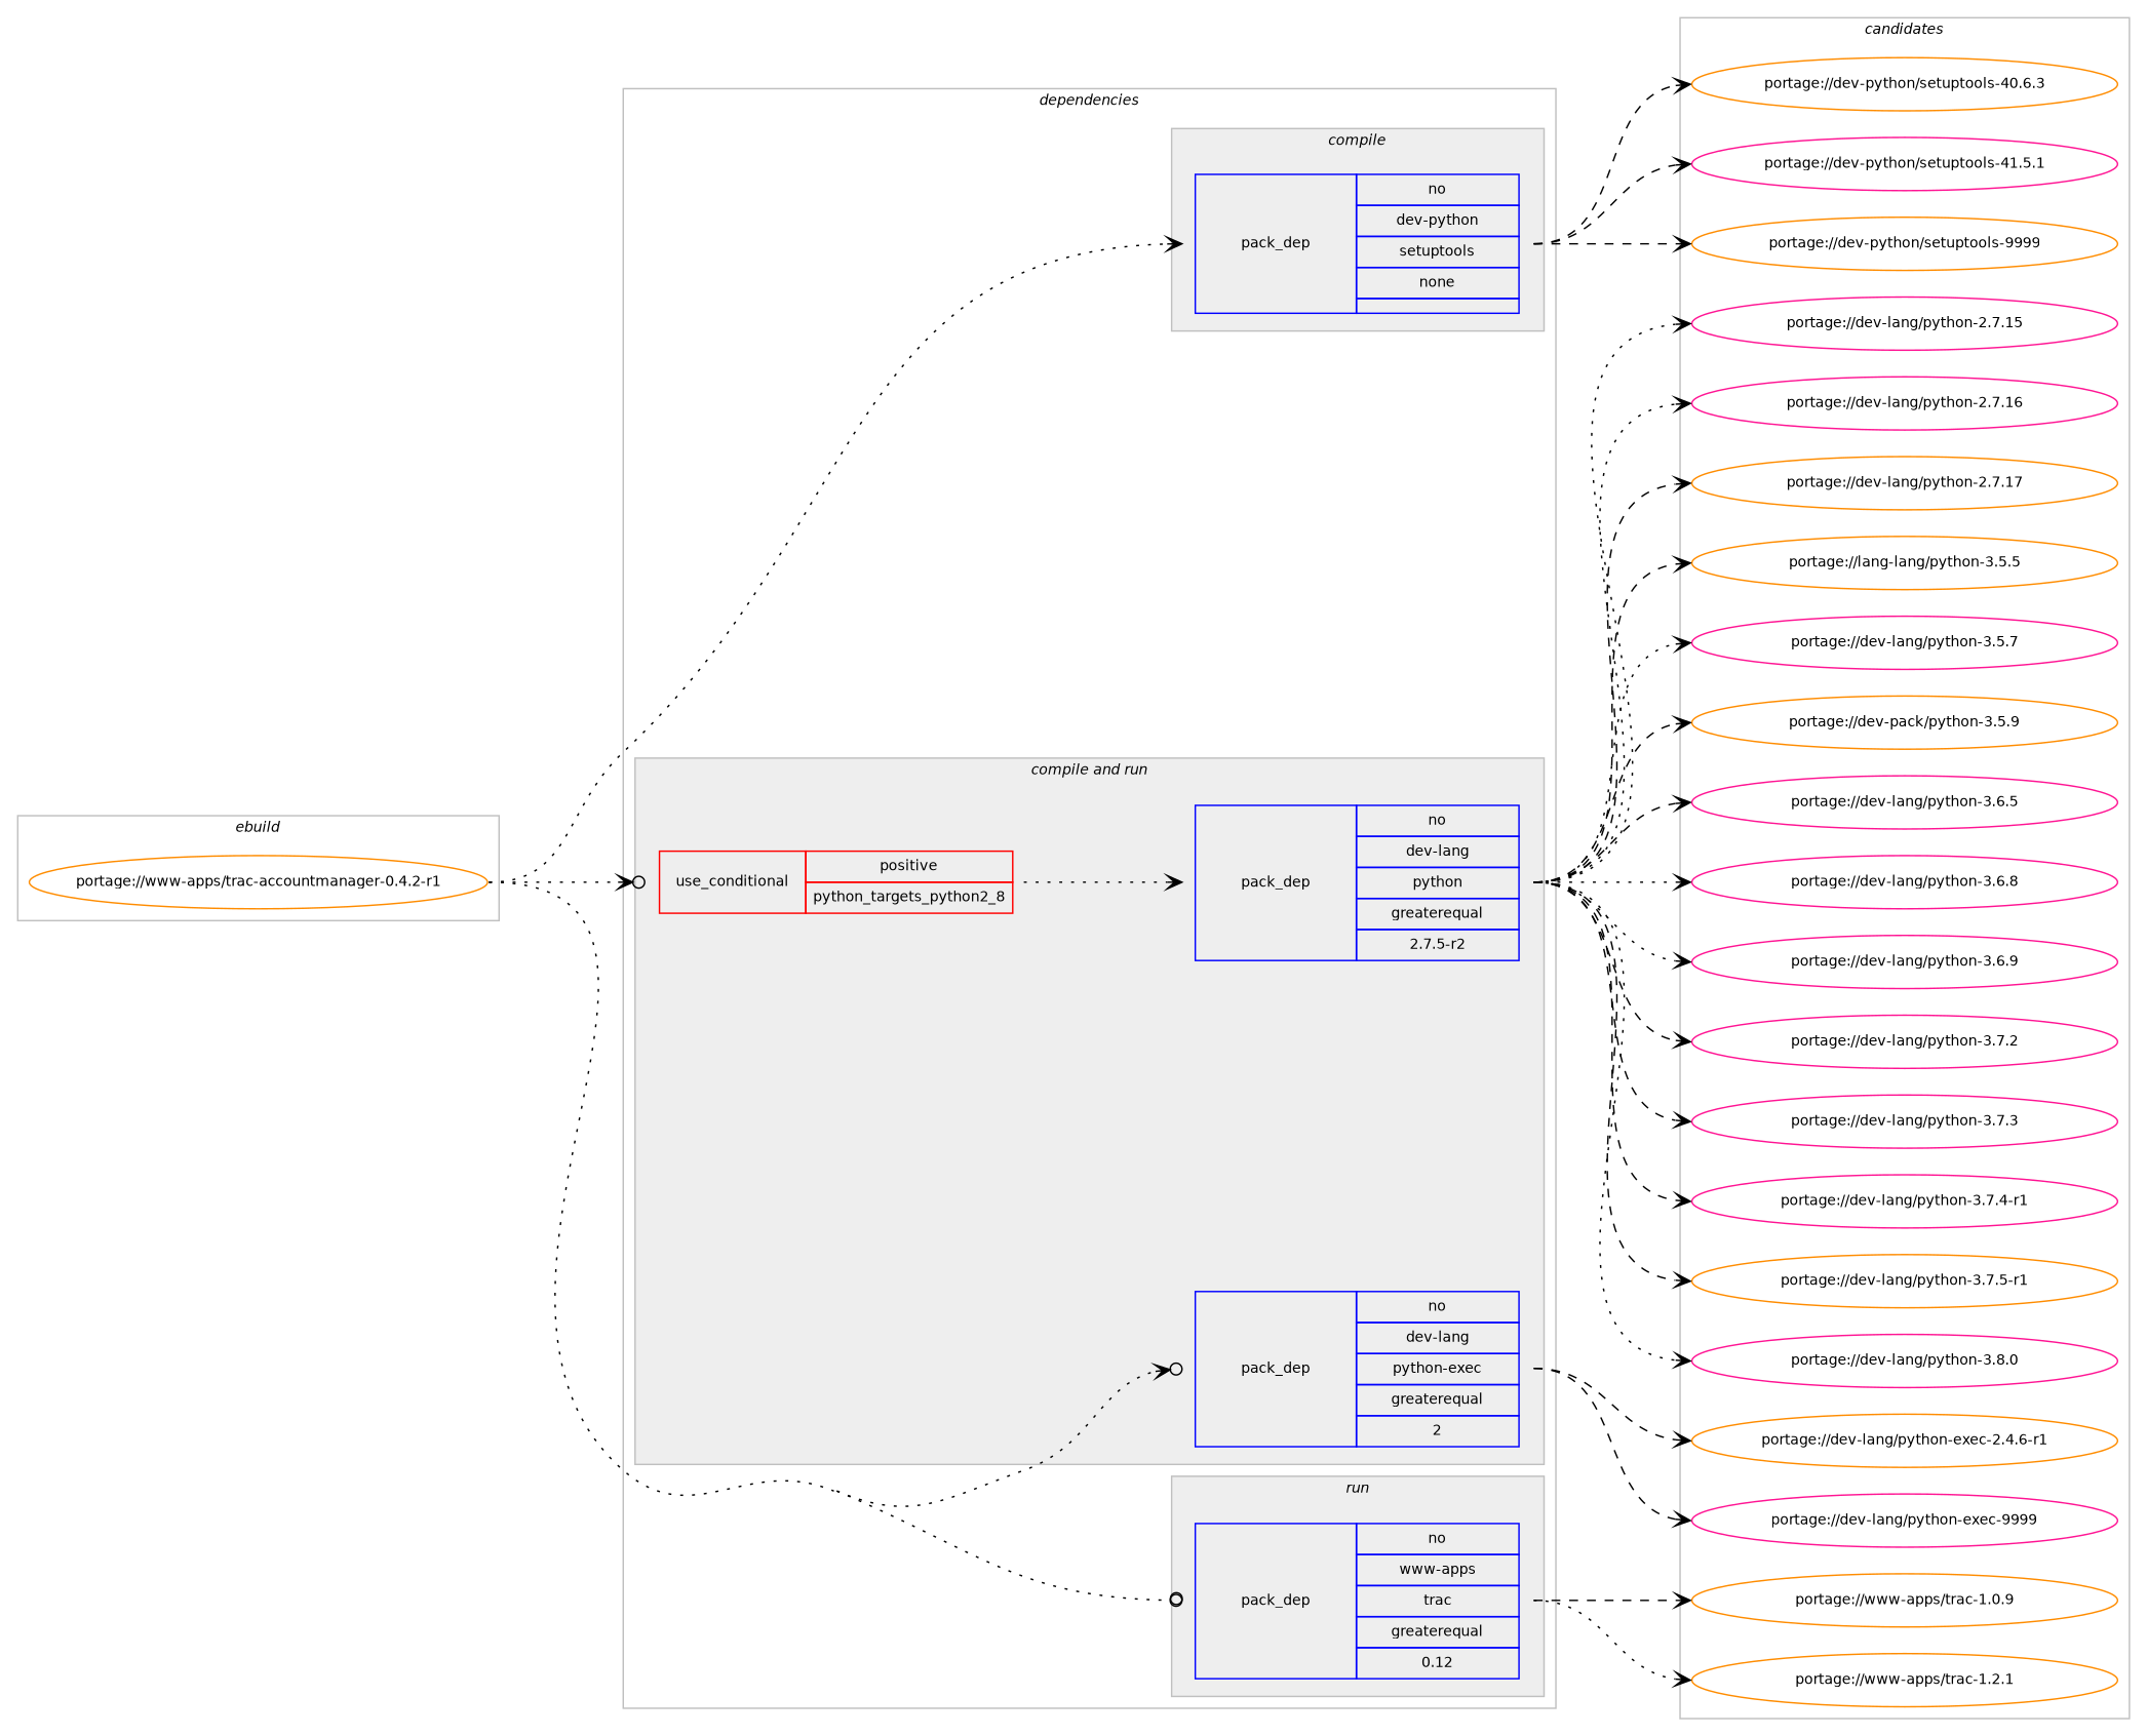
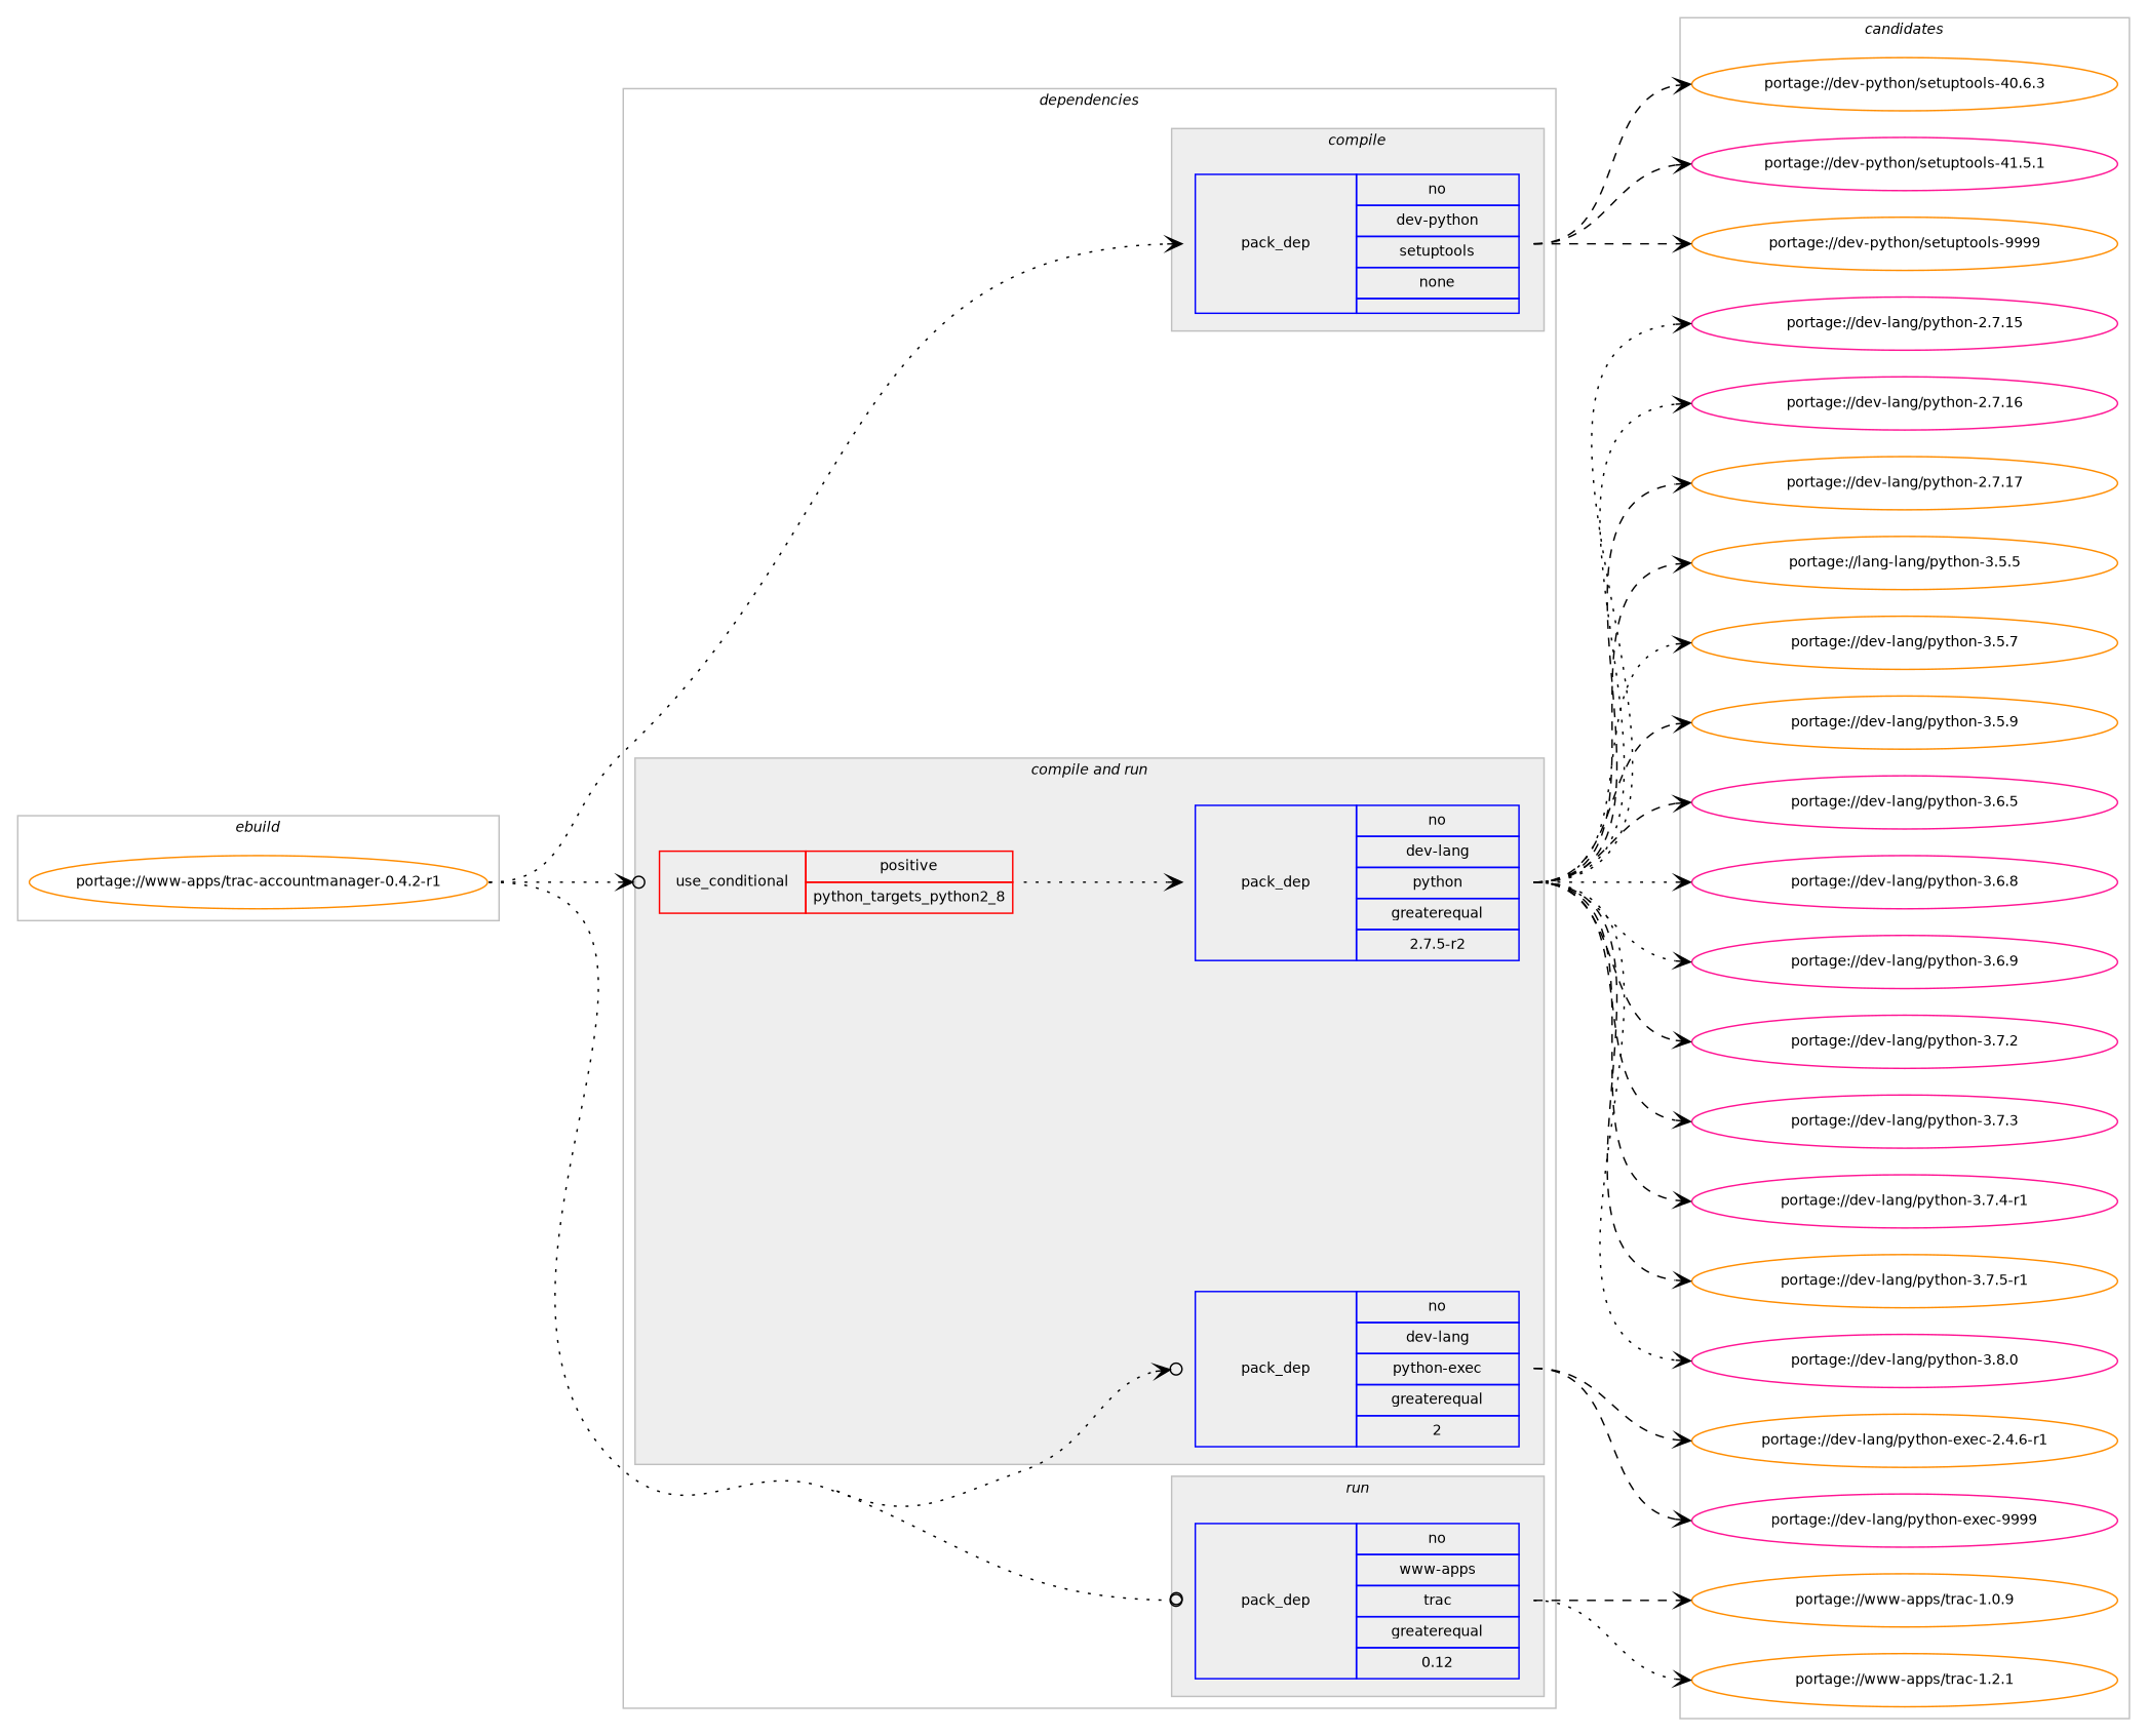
  digraph {
    compound=true
    concentrate=true
    fontname=Helvetica
    fontsize=10
    newrank=true
    rankdir=LR
    ranksep=1.5
    node [color=darkorange fontname=Helvetica fontsize=10]
    edge [arrowhead=vee headport=w style=dashed tailport=e weight=100]
    n1 [label="portage://www-apps/trac-accountmanager-0.4.2-r1" width=4]
    n2 [color=blue label=<<TABLE BORDER="0" CELLBORDER="1" CELLSPACING="0" CELLPADDING="4" WIDTH="220"><TR><TD ROWSPAN="6" CELLPADDING="30">pack_dep</TD></TR><TR><TD WIDTH="110">no</TD></TR><TR><TD>dev-python</TD></TR><TR><TD>setuptools</TD></TR><TR><TD>none</TD></TR><TR><TD></TD></TR></TABLE>> shape=none]
    n3 [color=blue label=<<TABLE BORDER="0" CELLBORDER="1" CELLSPACING="0" CELLPADDING="4" WIDTH="220"><TR><TD ROWSPAN="6" CELLPADDING="30">pack_dep</TD></TR><TR><TD WIDTH="110">no</TD></TR><TR><TD>dev-lang</TD></TR><TR><TD>python</TD></TR><TR><TD>greaterequal</TD></TR><TR><TD>2.7.5-r2</TD></TR></TABLE>> shape=none]
    n4 [color=red label=<<TABLE BORDER="0" CELLBORDER="1" CELLSPACING="0" CELLPADDING="4"><TR><TD ROWSPAN="3" CELLPADDING="10">use_conditional</TD></TR><TR><TD>positive</TD></TR><TR><TD>python_targets_python2_8</TD></TR></TABLE>> shape=none]
    n5 [color=blue label=<<TABLE BORDER="0" CELLBORDER="1" CELLSPACING="0" CELLPADDING="4" WIDTH="220"><TR><TD ROWSPAN="6" CELLPADDING="30">pack_dep</TD></TR><TR><TD WIDTH="110">no</TD></TR><TR><TD>dev-lang</TD></TR><TR><TD>python-exec</TD></TR><TR><TD>greaterequal</TD></TR><TR><TD>2</TD></TR></TABLE>> shape=none]
    n6 [color=blue label=<<TABLE BORDER="0" CELLBORDER="1" CELLSPACING="0" CELLPADDING="4" WIDTH="220"><TR><TD ROWSPAN="6" CELLPADDING="30">pack_dep</TD></TR><TR><TD WIDTH="110">no</TD></TR><TR><TD>www-apps</TD></TR><TR><TD>trac</TD></TR><TR><TD>greaterequal</TD></TR><TR><TD>0.12</TD></TR></TABLE>> shape=none]
    n7 [label="portage://dev-python/setuptools-40.6.3" width=4]
    n8 [color=deeppink label="portage://dev-python/setuptools-41.5.1" width=4]
    n9 [label="portage://dev-python/setuptools-9999" width=4]
    n10 [color=deeppink label="portage://dev-lang/python-2.7.15" width=4]
    n11 [color=deeppink label="portage://dev-lang/python-2.7.16" width=4]
    n12 [label="portage://dev-lang/python-2.7.17" width=4]
    n13 [label="portage://lang-lang/python-3.5.5" width=4]
-   n14 [color=deeppink label="portage://dev-lang/python-3.5.7" width=4]
-   n15 [label="portage://dev-pack/python-3.5.9" width=4]
+   n14 [label="portage://dev-lang/python-3.5.7" width=4]
+   n15 [label="portage://dev-lang/python-3.5.9" width=4]
    n16 [color=deeppink label="portage://dev-lang/python-3.6.5" width=4]
    n17 [color=deeppink label="portage://dev-lang/python-3.6.8" width=4]
    n18 [color=deeppink label="portage://dev-lang/python-3.6.9" width=4]
    n19 [color=deeppink label="portage://dev-lang/python-3.7.2" width=4]
    n20 [color=deeppink label="portage://dev-lang/python-3.7.3" width=4]
    n21 [color=deeppink label="portage://dev-lang/python-3.7.4-r1" width=4]
    n22 [label="portage://dev-lang/python-3.7.5-r1" width=4]
    n23 [color=deeppink label="portage://dev-lang/python-3.8.0" width=4]
    n24 [label="portage://dev-lang/python-exec-2.4.6-r1" width=4]
    n25 [color=deeppink label="portage://dev-lang/python-exec-9999" width=4]
    n26 [label="portage://www-apps/trac-1.0.9" width=4]
    n27 [label="portage://www-apps/trac-1.2.1" width=4]
    subgraph cluster_1 {
      color=gray
      label=<<i>ebuild</i>>
      rank=same
      n1
    }
    subgraph cluster_2 {
      color=gray
      label=<<i>dependencies</i>>
      subgraph cluster_3 {
        color=gray
        fillcolor="#eeeeee"
        label=<<i>compile</i>>
        style=filled
        subgraph sub_4 {
          color=gray
          fillcolor="#eeeeee"
          label=<<i>compile</i>>
          style=filled
          n2
        }
      }
      subgraph cluster_5 {
        color=gray
        fillcolor="#eeeeee"
        label=<<i>compile and run</i>>
        style=filled
        subgraph sub_6 {
          color=gray
          fillcolor="#eeeeee"
          label=<<i>compile and run</i>>
          style=filled
          n4
          subgraph sub_7 {
            color=gray
            fillcolor="#eeeeee"
            label=<<i>compile and run</i>>
            style=filled
            n3
          }
        }
        subgraph sub_8 {
          color=gray
          fillcolor="#eeeeee"
          label=<<i>compile and run</i>>
          style=filled
          n5
        }
      }
      subgraph cluster_9 {
        color=gray
        fillcolor="#eeeeee"
        label=<<i>run</i>>
        style=filled
        subgraph sub_10 {
          color=gray
          fillcolor="#eeeeee"
          label=<<i>run</i>>
          style=filled
          n6
        }
      }
    }
    subgraph cluster_11 {
      color=gray
      label=<<i>candidates</i>>
      rank=same
      subgraph sub_12 {
        color=black
        label=<<i>candidates</i>>
        nodesep=1
        rank=same
        n7
        n8
        n9
      }
      subgraph sub_13 {
        color=black
        label=<<i>candidates</i>>
        nodesep=1
        rank=same
        n10
        n11
        n12
        n13
        n14
        n15
        n16
        n17
        n18
        n19
        n20
        n21
        n22
        n23
      }
      subgraph sub_14 {
        color=black
        label=<<i>candidates</i>>
        nodesep=1
        rank=same
        n24
        n25
      }
      subgraph sub_15 {
        color=black
        label=<<i>candidates</i>>
        nodesep=1
        rank=same
        n26
        n27
      }
    }
    n1 -> n2 [style=dotted weight=20]
    n1 -> n4 [arrowhead=odotvee style=dotted weight=20]
    n1 -> n5 [arrowhead=odotvee style=dotted weight=20]
    n1 -> n6 [arrowhead=odot style=dotted weight=20]
    n2 -> n7
    n2 -> n8
    n2 -> n9
    n3 -> n10 [style=dotted]
    n3 -> n11 [style=dotted]
    n3 -> n12
    n3 -> n13
    n3 -> n14 [style=dotted]
    n3 -> n15
    n3 -> n16
    n3 -> n17 [style=dotted]
    n3 -> n18 [style=dotted]
    n3 -> n19
    n3 -> n20
    n3 -> n21
    n3 -> n22
    n3 -> n23 [style=dotted]
    n4 -> n3 [style=dotted weight=20]
    n5 -> n24
    n5 -> n25
    n6 -> n26
    n6 -> n27 [style=dotted]
  }
